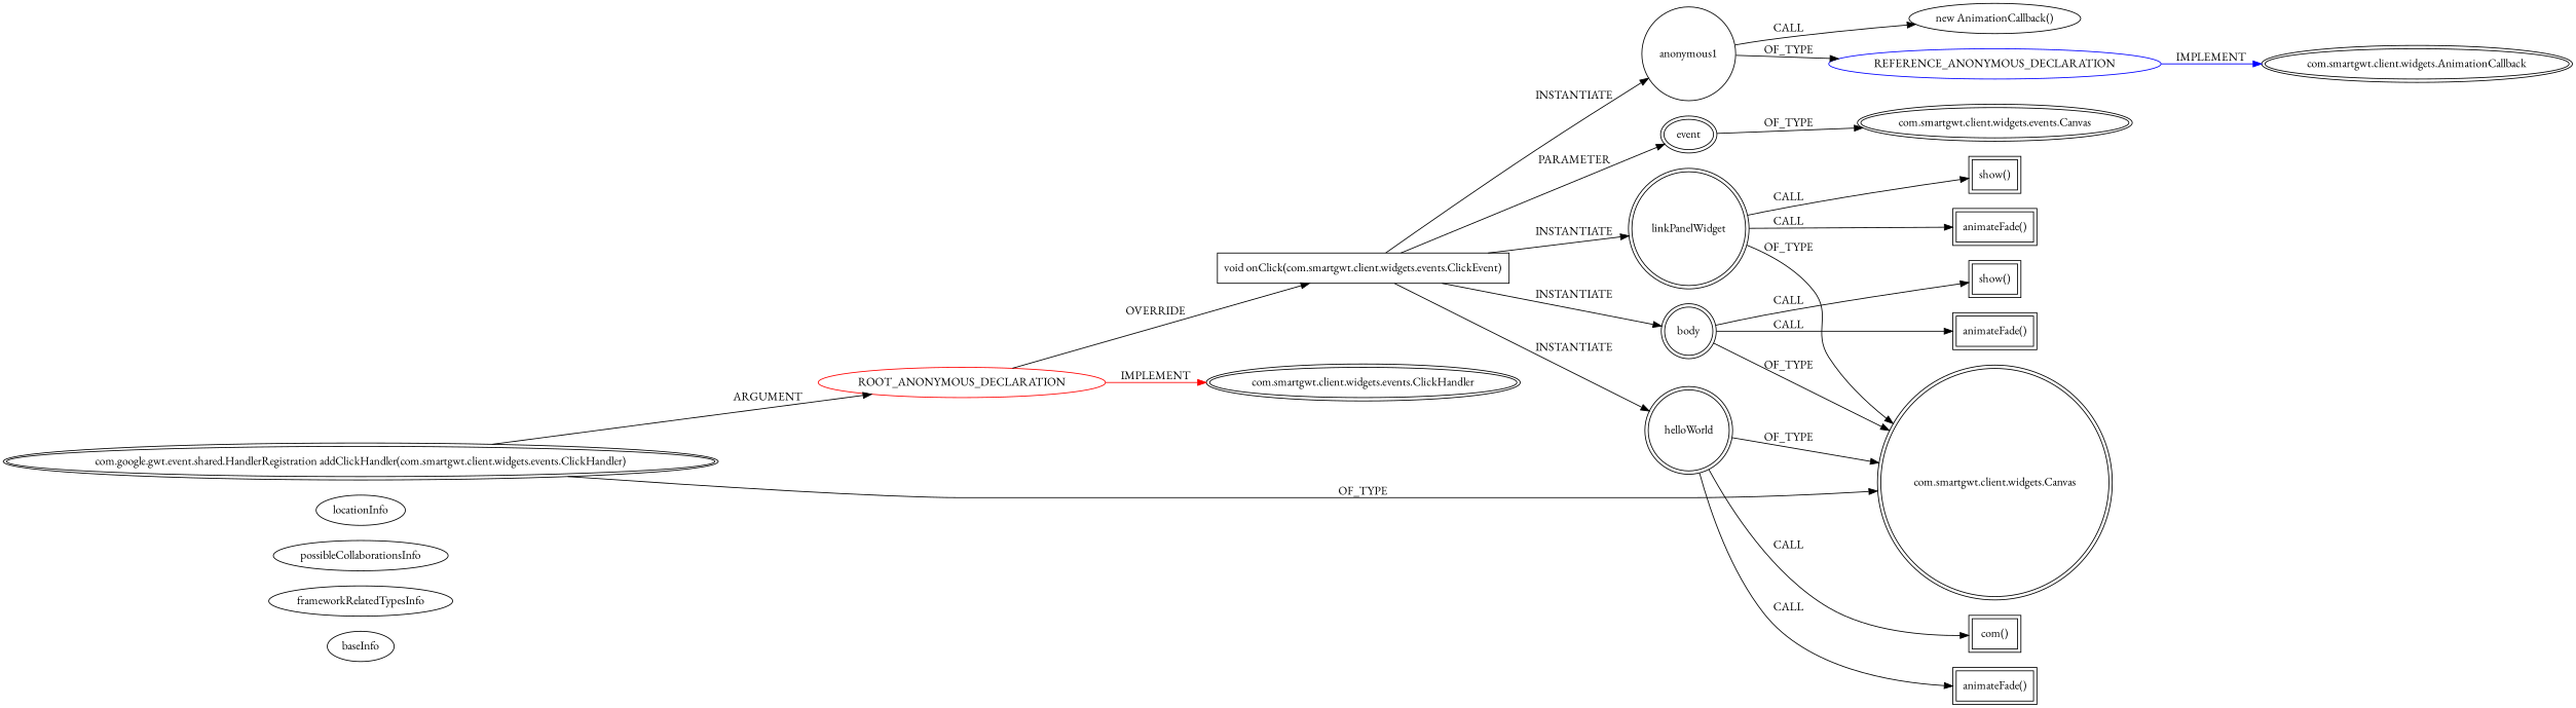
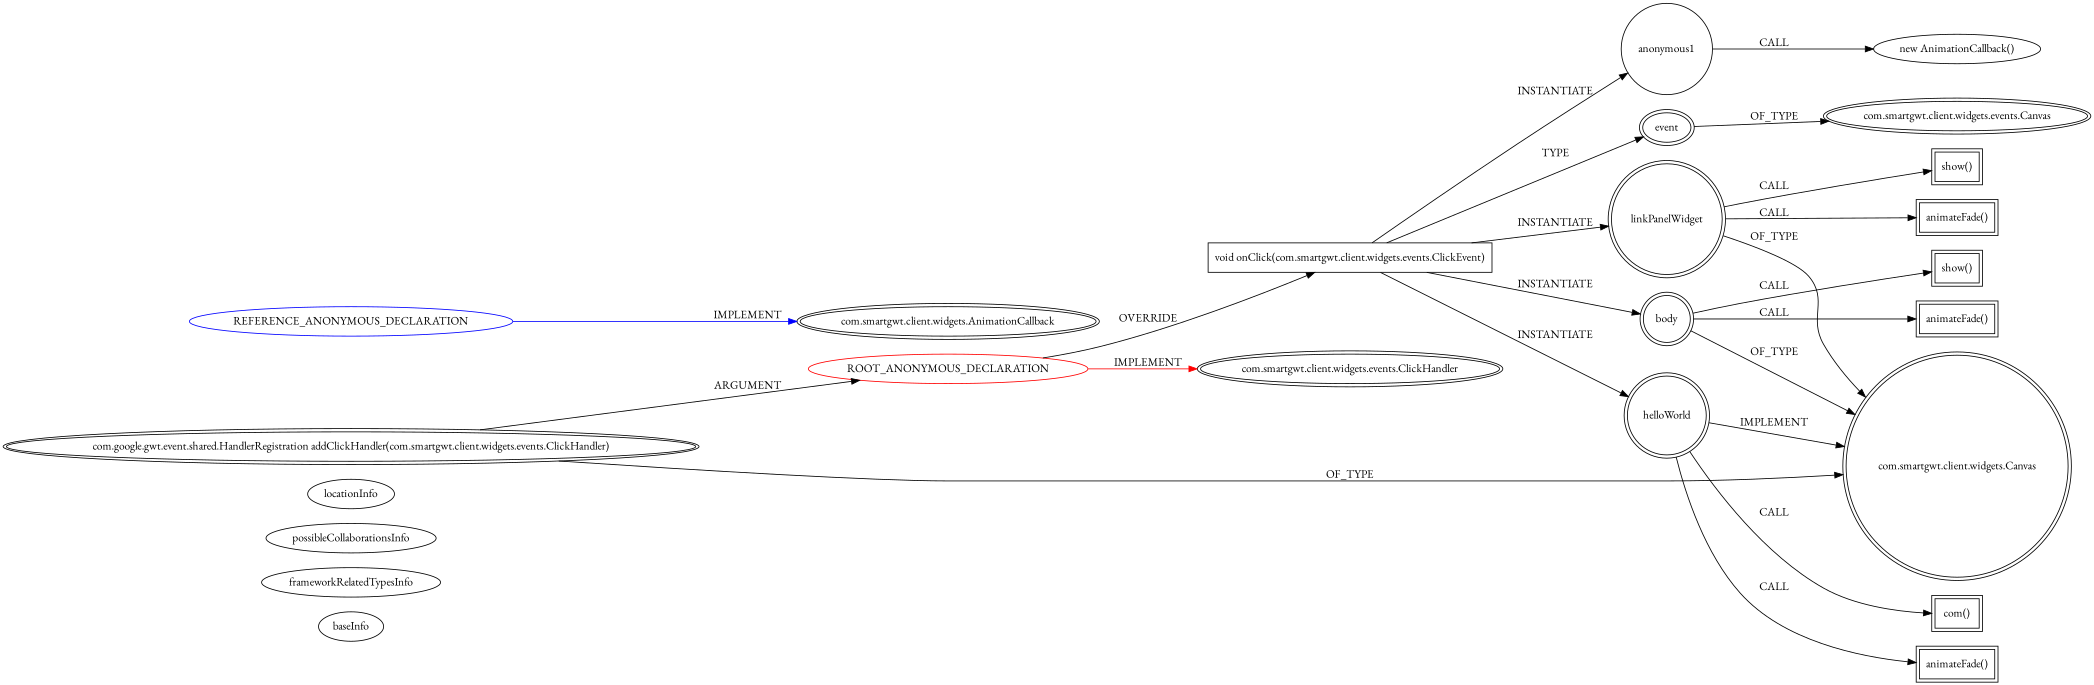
  digraph {
    fontname="EB Garamond"
    rankdir=LR
    node [fontname="EB Garamond" isFrameworkType=true vertexType=INSIDE_CALL peripheries=2]
    edge [fontname="EB Garamond"]
    baseInfo [category=extension_graph graphId=350 isAnonymous=true possibleRelation=true isFrameworkType="" vertexType="" peripheries=""]
    frameworkRelatedTypesInfo [0="com.smartgwt.client.widgets.events.ClickHandler" isFrameworkType="" vertexType="" peripheries=""]
    possibleCollaborationsInfo [0="350~OVERRIDING_METHOD_DECLARATION-INSTANTIATION-~com.smartgwt.client.widgets.events.ClickHandler ~com.smartgwt.client.widgets.AnimationCallback ~true~true" isFrameworkType="" vertexType="" peripheries=""]
    locationInfo [contextSignature="void createMiddleBar()" filePath="/Namrack-TeachToLearn/TeachToLearn-master/TeachToLearn/src/ttl/client/layout/MainLayout.java" graphId=350 projectName="Namrack-TeachToLearn" isFrameworkType="" vertexType="" peripheries=""]
    n5 [color=red isFrameworkType=false label=ROOT_ANONYMOUS_DECLARATION vertexType=ROOT_ANONYMOUS_DECLARATION peripheries=""]
    n6 [label="com.smartgwt.client.widgets.events.ClickHandler" vertexType=FRAMEWORK_INTERFACE_TYPE]
    n7 [isFrameworkType=false label="void onClick(com.smartgwt.client.widgets.events.ClickEvent)" shape=box vertexType=OVERRIDING_METHOD_DECLARATION peripheries=""]
    n8 [label=event vertexType=PARAMETER_DECLARATION]
    n9 [label=helloWorld shape=circle vertexType=VARIABLE_EXPRESION]
    n10 [isFrameworkType=false label=anonymous1 shape=circle vertexType=VARIABLE_EXPRESION peripheries=""]
    n11 [label=linkPanelWidget shape=circle vertexType=VARIABLE_EXPRESION]
    n12 [label=body shape=circle vertexType=VARIABLE_EXPRESION]
    n13 [label="com.google.gwt.event.shared.HandlerRegistration addClickHandler(com.smartgwt.client.widgets.events.ClickHandler)" vertexType=OUTSIDE_CALL]
    n14 [label="com.smartgwt.client.widgets.Canvas" shape=circle vertexType=FRAMEWORK_CLASS_TYPE]
    n15 [label="com.smartgwt.client.widgets.events.Canvas" vertexType=FRAMEWORK_CLASS_TYPE]
    n16 [label="animateFade()" shape=box]
    n17 [label="com()" shape=box]
    n18 [color=blue isFrameworkType=false label=REFERENCE_ANONYMOUS_DECLARATION vertexType=REFERENCE_ANONYMOUS_DECLARATION peripheries=""]
    n19 [isFrameworkType=false label="new AnimationCallback()" vertexType=CONSTRUCTOR_CALL peripheries=""]
    n20 [label="show()" shape=box]
    n21 [label="animateFade()" shape=box]
    n22 [label="show()" shape=box]
    n23 [label="animateFade()" shape=box]
    n24 [label="com.smartgwt.client.widgets.AnimationCallback" vertexType=FRAMEWORK_INTERFACE_TYPE]
    n5 -> n6 [color=red label=IMPLEMENT]
    n5 -> n7 [label=OVERRIDE]
-   n7 -> n8 [label=PARAMETER]
+   n7 -> n8 [label=TYPE]
    n7 -> n9 [label=INSTANTIATE]
    n7 -> n10 [label=INSTANTIATE]
    n7 -> n11 [label=INSTANTIATE]
    n7 -> n12 [label=INSTANTIATE]
    n8 -> n15 [label=OF_TYPE]
-   n9 -> n14 [label=OF_TYPE]
+   n9 -> n14 [label=IMPLEMENT]
    n9 -> n16 [label=CALL]
    n9 -> n17 [label=CALL]
-   n10 -> n18 [label=OF_TYPE]
    n10 -> n19 [label=CALL]
    n11 -> n14 [label=OF_TYPE]
    n11 -> n20 [label=CALL]
    n11 -> n21 [label=CALL]
    n12 -> n14 [label=OF_TYPE]
    n12 -> n22 [label=CALL]
    n12 -> n23 [label=CALL]
    n13 -> n5 [label=ARGUMENT]
    n13 -> n14 [label=OF_TYPE]
    n18 -> n24 [color=blue label=IMPLEMENT]
  }
